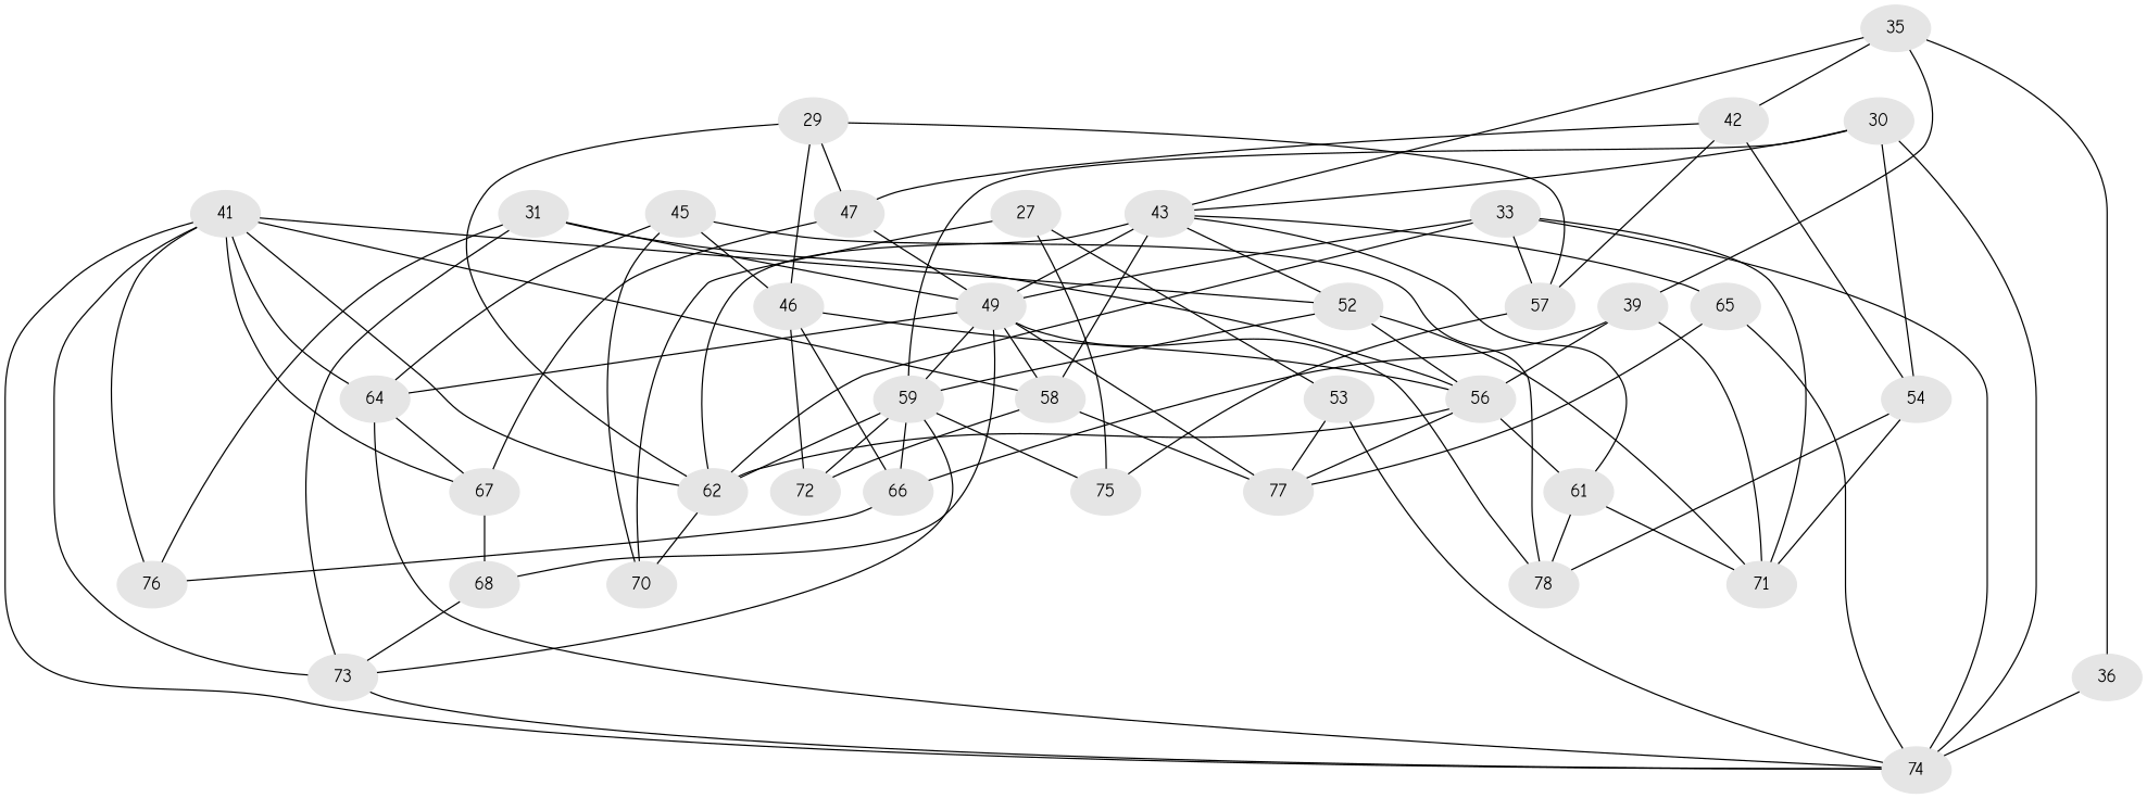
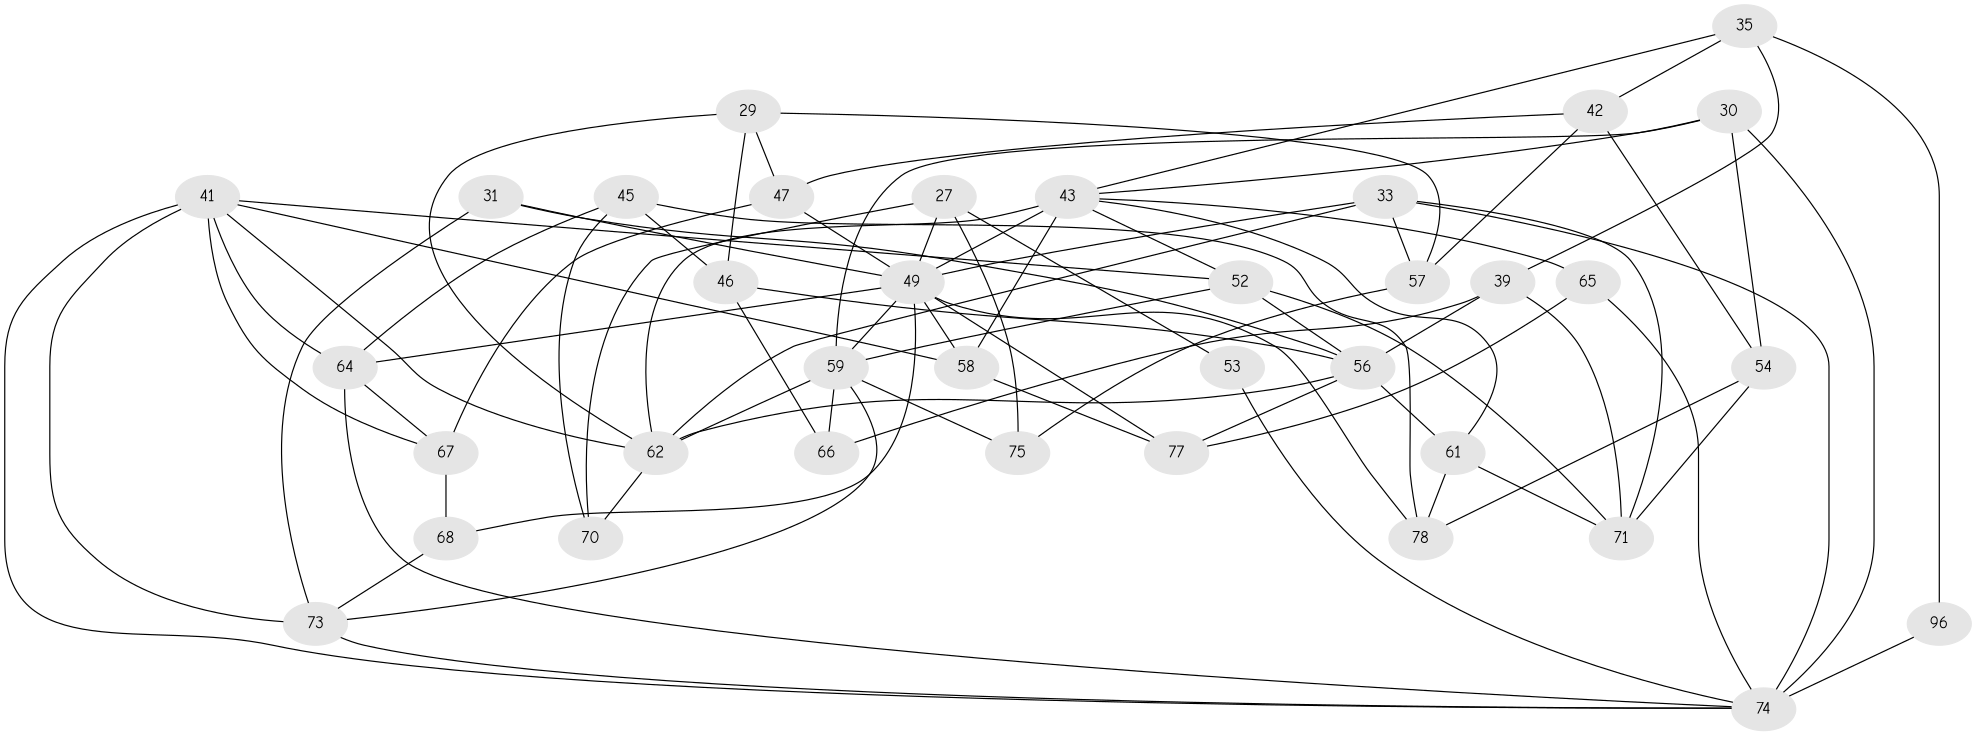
  graph {
    fontname="Comic Neue"
    node [color=gray90 fontname="Comic Neue" style=filled]
    edge [fontname="Comic Neue"]
    27 [super="+2"]
    49 [super="+4+13+18+20+28"]
    53
    70
    75
    59 [super="+25+51"]
    58 [super="+14+50"]
    64 [super="+44"]
    78
    68
    77 [super="+60"]
    74 [super="+17+37"]
    46 [super="+40"]
    56 [super="+6+22+55"]
-   72 [super="+15+63"]
    66
    29
    47
    57
    62 [super="+23+12"]
    67
    43 [super="+7+21+32"]
    52 [super="+10"]
    61
    65 [super="+48"]
    30
    54
    71 [super="+16"]
    73 [super="+9"]
    31
-   76
    33 [super="+5+11"]
    35
-   36
+   36 [label=96]
    39
    42
    41 [super="+34"]
    45
+   27 -- 49
    27 -- 53 [weight=2]
    27 -- 70 [weight=2]
    27 -- 75
    49 -- 59 [weight=2]
    49 -- 58
    49 -- 64 [weight=2]
    49 -- 78
    49 -- 68
    49 -- 77
-   53 -- 77
    53 -- 74
    59 -- 75 [weight=2]
-   59 -- 72
    59 -- 66
    59 -- 62
    59 -- 73
    58 -- 77 [weight=2]
-   58 -- 72 [weight=2]
    64 -- 74
    64 -- 67
    68 -- 73 [weight=2]
    46 -- 56 [weight=2]
-   46 -- 72 [weight=3]
    46 -- 66
    56 -- 77
    56 -- 62
    56 -- 61
-   66 -- 76
    29 -- 46
    29 -- 47
    29 -- 57
    29 -- 62
    47 -- 49
    47 -- 67
    57 -- 75
    62 -- 70
    67 -- 68
    43 -- 49 [weight=2]
    43 -- 58 [weight=2]
    43 -- 62 [weight=4]
    43 -- 52
    43 -- 61
    43 -- 65 [weight=2]
    52 -- 59
    52 -- 56 [weight=2]
    52 -- 71
    61 -- 78
    61 -- 71
    65 -- 77
    65 -- 74
    30 -- 59
    30 -- 74
    30 -- 43
    30 -- 54
    54 -- 78
    54 -- 71
    73 -- 74
    31 -- 49
    31 -- 56
    31 -- 73
-   31 -- 76
    33 -- 49
    33 -- 74
    33 -- 57
    33 -- 62
    33 -- 71 [weight=2]
    35 -- 43
    35 -- 36
    35 -- 39
    35 -- 42
    36 -- 74 [weight=3]
    39 -- 56
    39 -- 66
    39 -- 71
    42 -- 47
    42 -- 57
    42 -- 54
    41 -- 58
    41 -- 64
    41 -- 74
    41 -- 62
    41 -- 67
    41 -- 52
    41 -- 73
-   41 -- 76
    45 -- 70
    45 -- 64
    45 -- 78
    45 -- 46
  }
